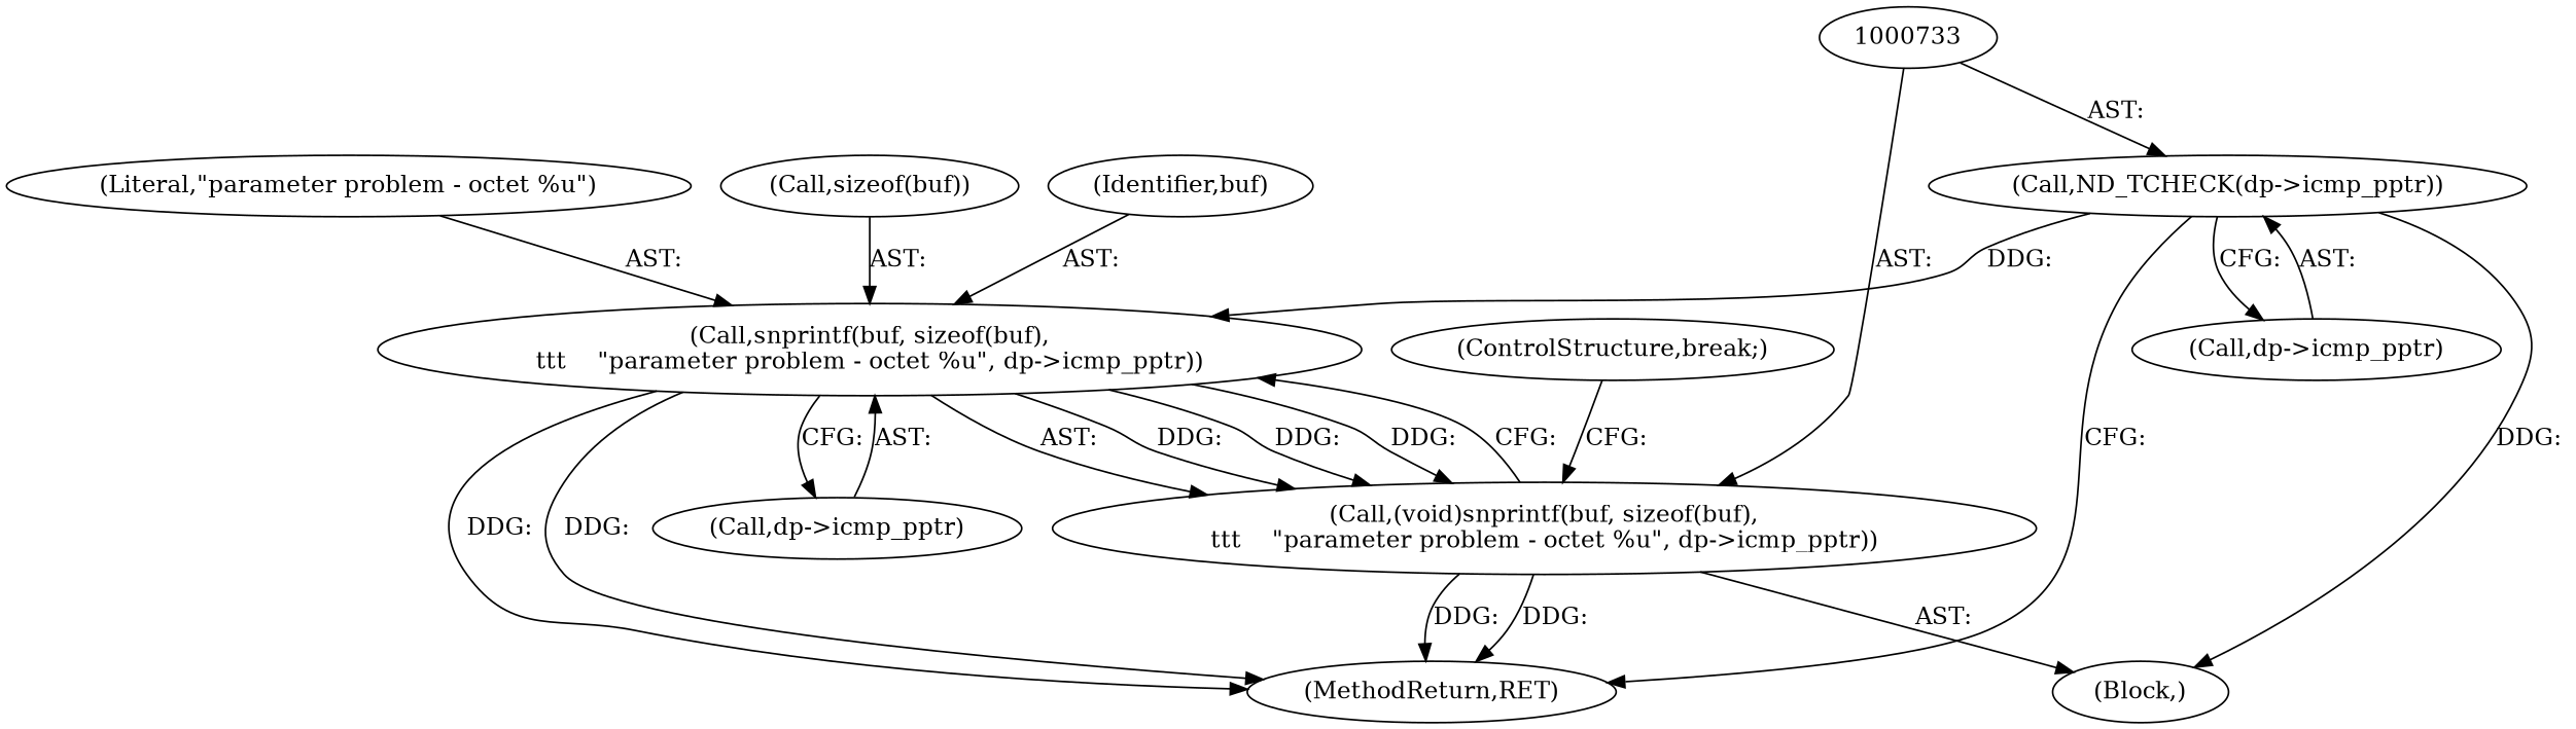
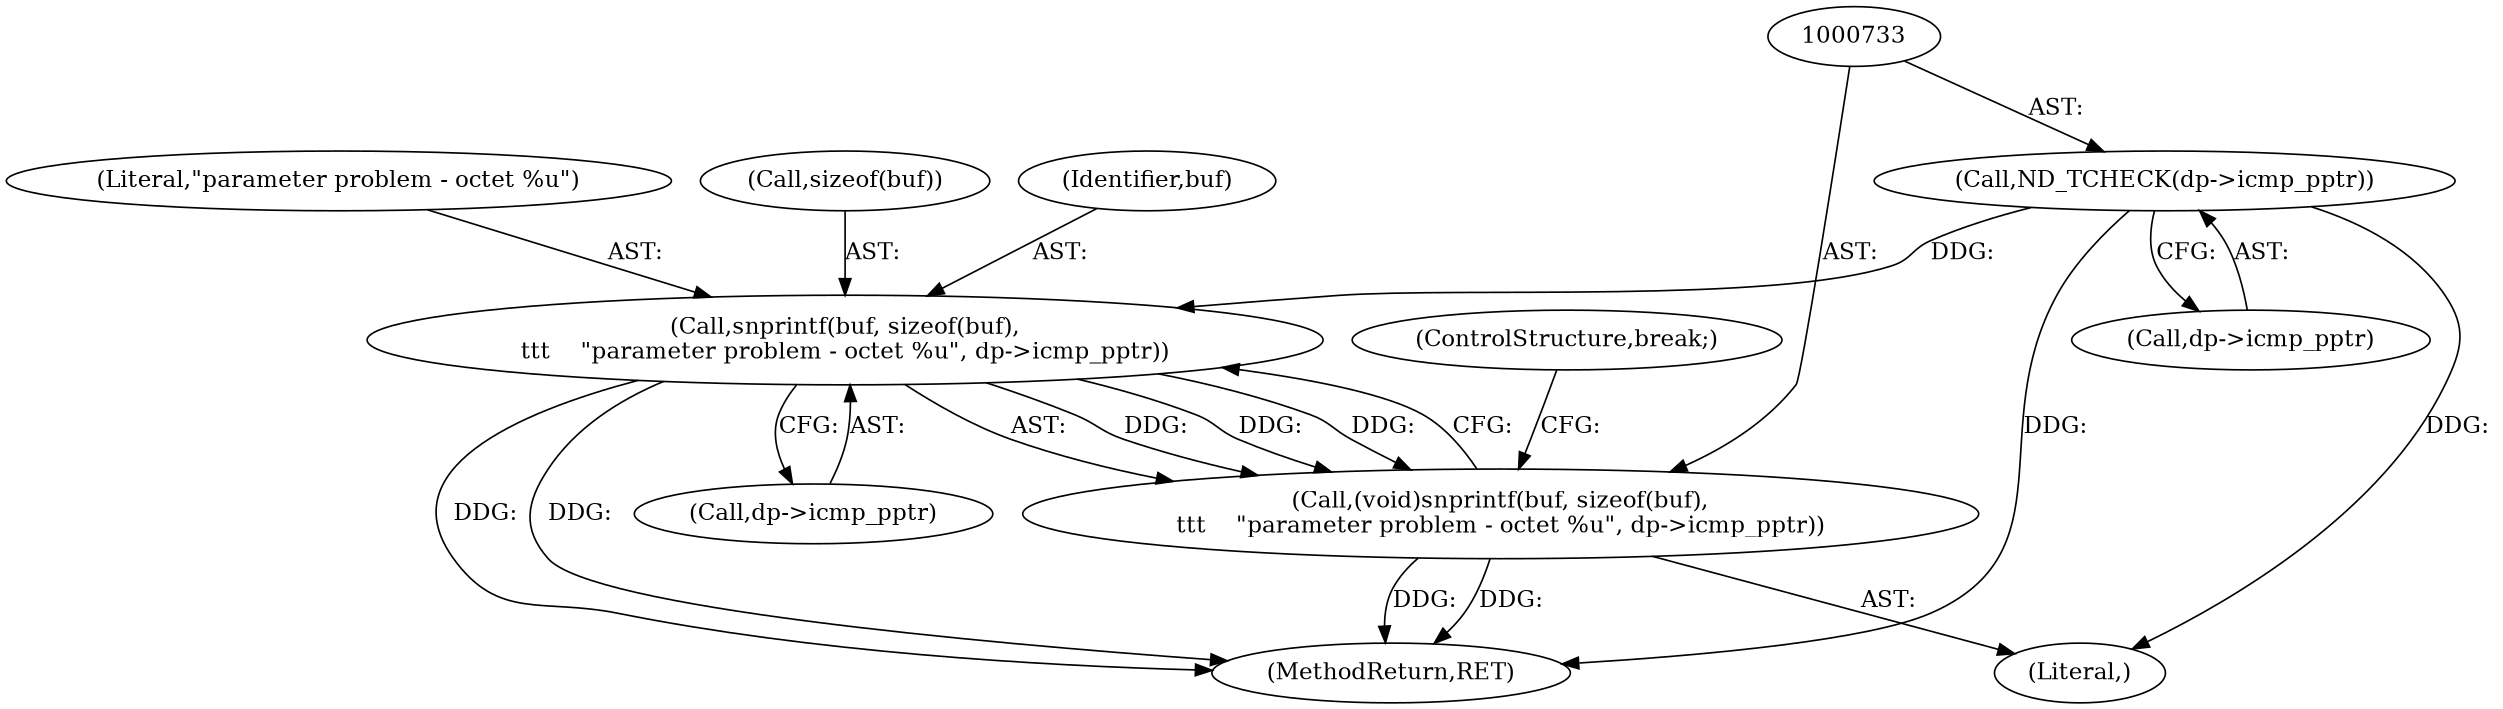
  digraph {
    n1 [label="(Call,ND_TCHECK(dp->icmp_pptr))"]
    n2 [label="(Call,snprintf(buf, sizeof(buf),\n\t\t\t    \"parameter problem - octet %u\", dp->icmp_pptr))"]
-   n3 [label="(Block,)"]
+   n3 [label="(Literal,)"]
    n4 [label="(Call,dp->icmp_pptr)"]
    n5 [label="(MethodReturn,RET)"]
    n6 [label="(Call,(void)snprintf(buf, sizeof(buf),\n\t\t\t    \"parameter problem - octet %u\", dp->icmp_pptr))"]
    n7 [label="(Call,dp->icmp_pptr)"]
    n8 [label="(ControlStructure,break;)"]
    n9 [label="(Call,sizeof(buf))"]
    n10 [label="(Identifier,buf)"]
    n11 [label="(Literal,\"parameter problem - octet %u\")"]
    1000733
    n1 -> n2 [label="DDG: "]
    n1 -> n3 [label="DDG: "]
    n1 -> n4 [label="CFG: "]
-   n1 -> n5 [label="CFG: "]
+   n1 -> n5 [label="DDG: "]
    n2 -> n5 [label="DDG: "]
    n2 -> n5 [label="DDG: "]
    n2 -> n6 [label="AST: "]
    n2 -> n6 [label="DDG: "]
    n2 -> n6 [label="DDG: "]
    n2 -> n6 [label="DDG: "]
    n2 -> n7 [label="CFG: "]
    n4 -> n1 [label="AST: "]
    n6 -> n2 [label="CFG: "]
    n6 -> n3 [label="AST: "]
    n6 -> n5 [label="DDG: "]
    n6 -> n5 [label="DDG: "]
    n7 -> n2 [label="AST: "]
    n8 -> n6 [label="CFG: "]
    n9 -> n2 [label="AST: "]
    n10 -> n2 [label="AST: "]
    n11 -> n2 [label="AST: "]
    1000733 -> n1 [label="AST: "]
    1000733 -> n6 [label="AST: "]
  }
